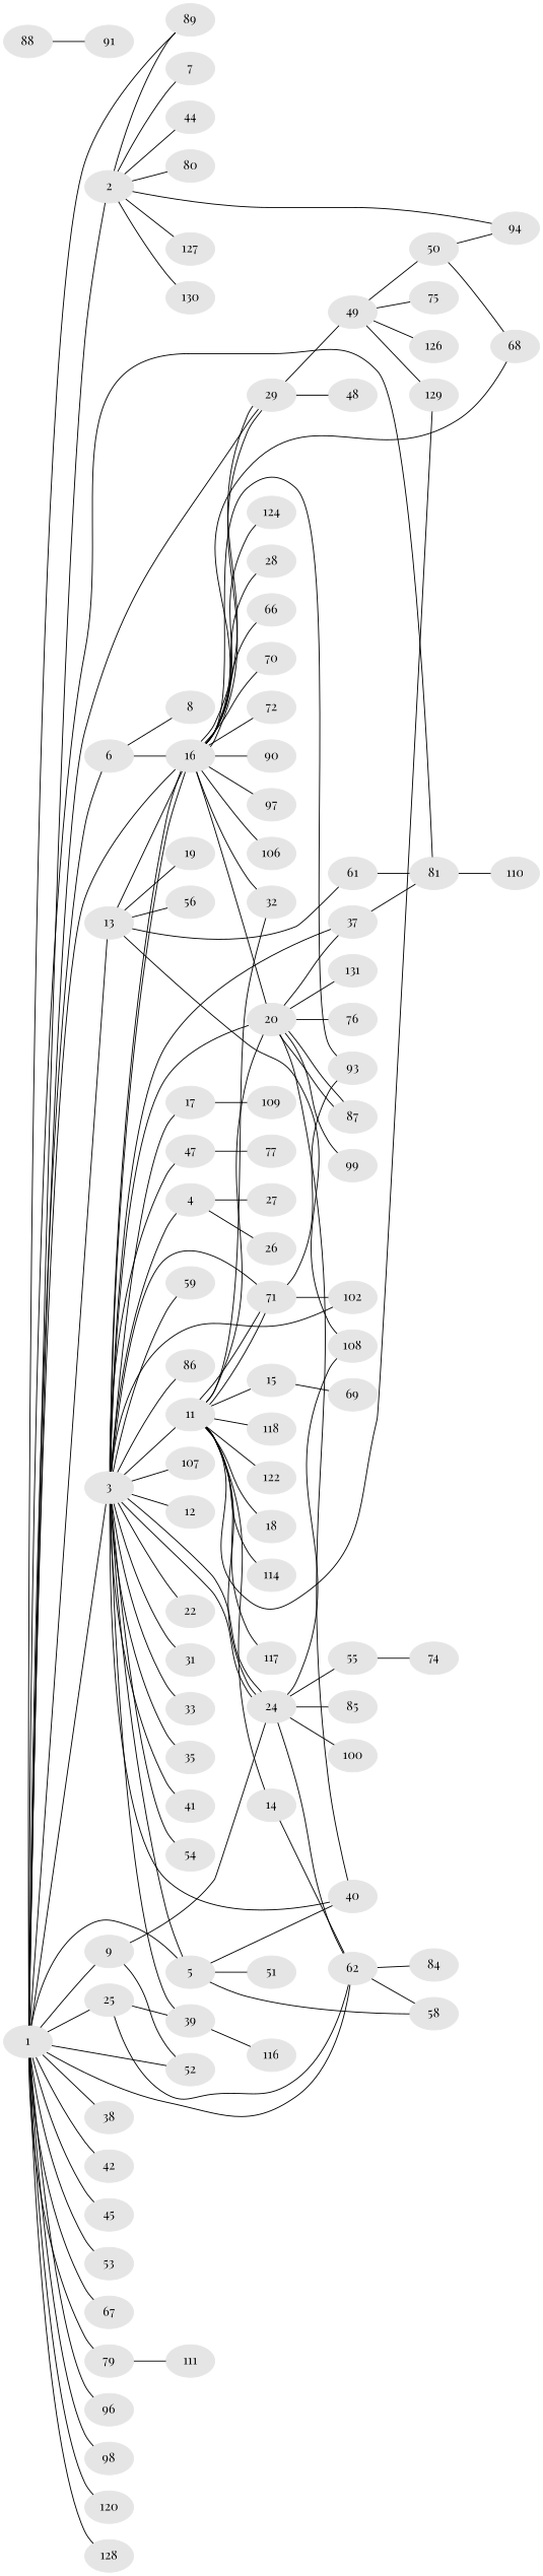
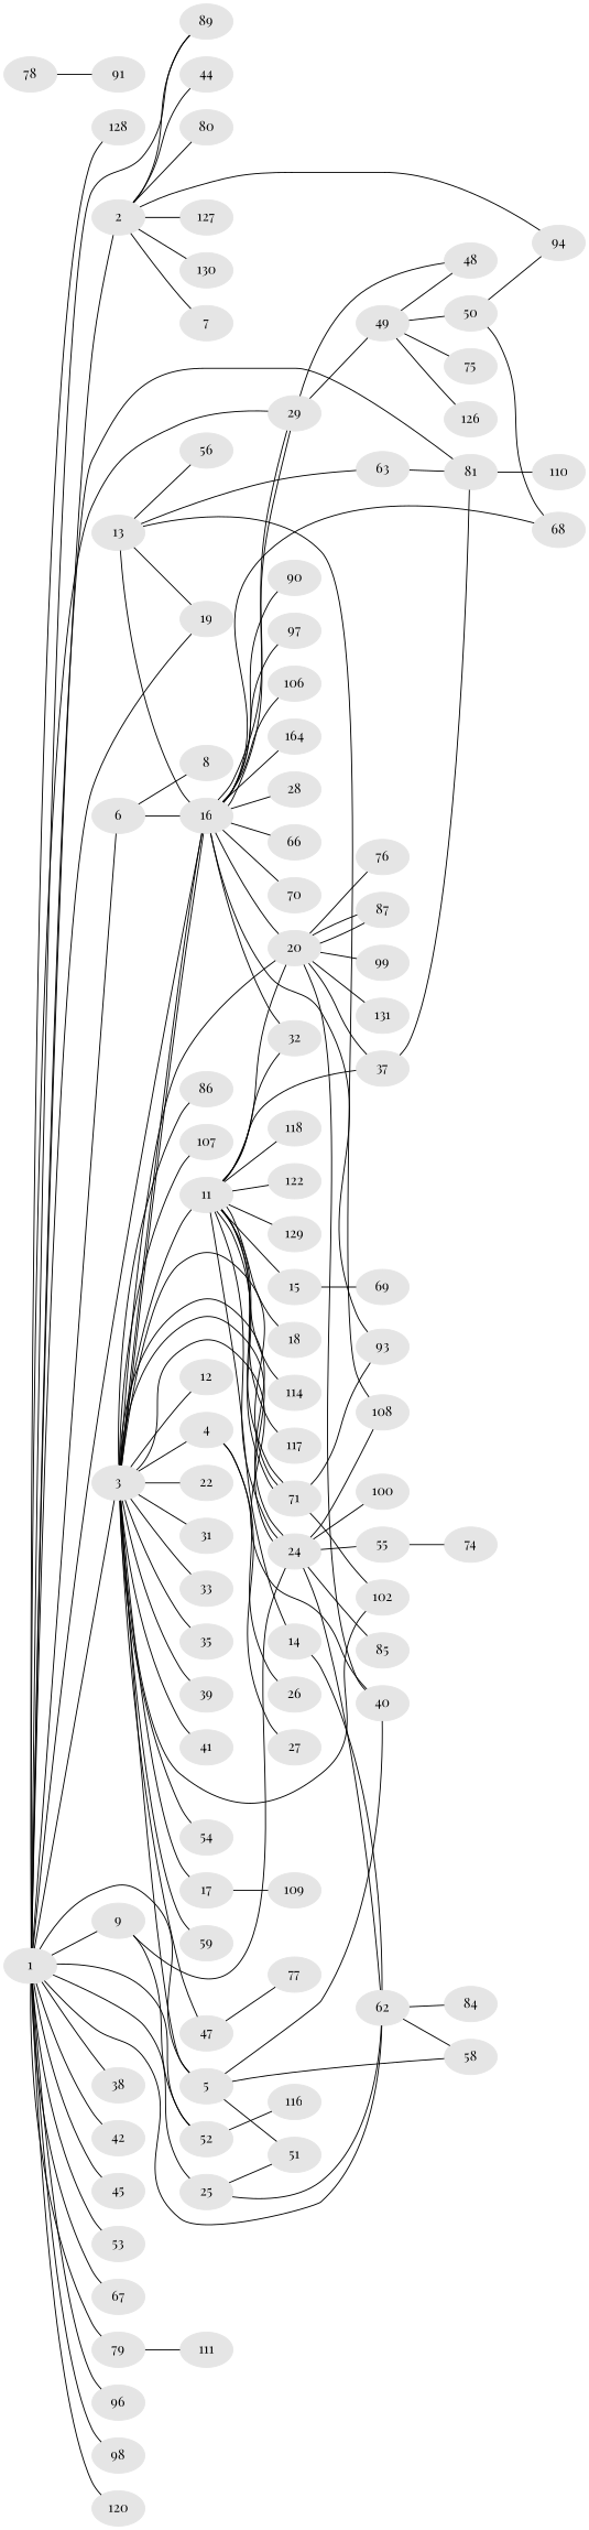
  graph {
    fontname="Playfair Display"
    rankdir=LR
    node [color=gray90 fontname="Playfair Display" style=filled]
    edge [fontname="Playfair Display"]
    1 [super="+82"]
    2 [super="+46"]
    3 [super="+10"]
    5 [super="+23"]
    6
    9 [super="+105"]
    13 [super="+21"]
    16 [super="+30"]
    25 [super="+43"]
    29
    38
    42
    45
    52 [super="+83"]
    53
    62 [super="+101"]
    67
    79 [super="+123"]
    81 [super="+104"]
    89 [super="+113"]
    96
    98
    120
    128
    7
    44
    80
    94 [super="+103"]
    127
    130
    4
    11 [super="+73"]
    12
    17
    20 [super="+57"]
    22
    24 [super="+34"]
    31
    33 [super="+61"]
    35
    37 [super="+95"]
    39
    40 [super="+112"]
    41
    47 [super="+60"]
    54
    59
    71
    86
    102
    107
    51
    58
    8
    19
    56 [super="+78"]
-   63 [label=61]
+   63
    108 [super="+132"]
    32
    28
    66
    68
    70
-   72
    90
    93 [super="+125"]
    97
    106
-   124
+   124 [label=164]
    48
    49 [super="+92"]
    116
    84
    111 [super="+115"]
    110
    26
    27
    14
    15 [super="+121"]
    18 [super="+36"]
    114
    117
    118
    122
    129
    109
    76
    87
    99
    131
    55 [super="+119"]
    85
    100
    77
    69
    74
    50 [super="+64"]
    75
    126
-   88
+   88 [label=78]
    91
    1 -- 2
    1 -- 3
    1 -- 5
    1 -- 6
    1 -- 9
-   1 -- 13
+   1 -- 19
    1 -- 16
    1 -- 25
    1 -- 29
    1 -- 38
    1 -- 42
    1 -- 45
    1 -- 52
    1 -- 53
    1 -- 62
    1 -- 67
    1 -- 79
    1 -- 81
    1 -- 89
    1 -- 96
    1 -- 98
    1 -- 120
    1 -- 128
    2 -- 89
    2 -- 7
    2 -- 44
    2 -- 80
    2 -- 94
    2 -- 127
    2 -- 130
    3 -- 5
    3 -- 16
    3 -- 16
    3 -- 4
    3 -- 11
    3 -- 12
    3 -- 17
    3 -- 20
    3 -- 22
    3 -- 24
    3 -- 24
    3 -- 31
    3 -- 33
    3 -- 35
-   3 -- 37
+   11 -- 37
    3 -- 39
    3 -- 40
    3 -- 41
    3 -- 47
    3 -- 54
    3 -- 59
    3 -- 71
    3 -- 86
    3 -- 102
    3 -- 107
    5 -- 40
    5 -- 51
    5 -- 58
    6 -- 16
    6 -- 8
    9 -- 52
    9 -- 24
    13 -- 16
    13 -- 19
    13 -- 56
    13 -- 63
    13 -- 108
    16 -- 29
    16 -- 29
    16 -- 20
    16 -- 32
    16 -- 28
    16 -- 66
    16 -- 68
    16 -- 70
-   16 -- 72
    16 -- 90
    16 -- 93
    16 -- 97
    16 -- 106
    16 -- 124
    25 -- 62
-   25 -- 39
+   25 -- 51
    29 -- 48
    29 -- 49
-   39 -- 116
+   52 -- 116
    62 -- 58
    62 -- 84
    79 -- 111
    81 -- 110
    4 -- 26
    4 -- 27
    11 -- 20
    11 -- 24
    11 -- 71
    11 -- 71
    11 -- 32
    11 -- 14
    11 -- 15
    11 -- 18
    11 -- 114
    11 -- 117
    11 -- 118
    11 -- 122
    11 -- 129
    17 -- 109
    20 -- 37
    20 -- 40
    20 -- 76
    20 -- 87
    20 -- 87
    20 -- 99
    20 -- 131
    24 -- 62
    24 -- 108
    24 -- 55
    24 -- 85
    24 -- 100
    37 -- 81
    47 -- 77
    71 -- 102
    71 -- 93
    63 -- 81
-   49 -- 129
+   49 -- 48
    49 -- 50
    49 -- 75
    49 -- 126
    14 -- 62
    15 -- 69
    55 -- 74
    50 -- 94
    50 -- 68
    88 -- 91
  }
